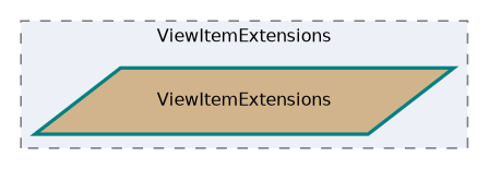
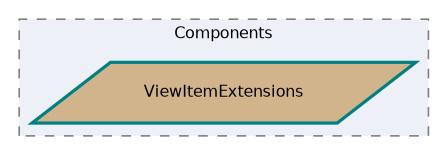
  digraph {
    compound=true
    n1 [color=teal fillcolor=tan fontname=Helvetica fontsize=10 height=0.2 label=ViewItemExtensions shape=parallelogram style="filled,bold" width=0.4]
    subgraph cluster_1 {
      bgcolor="#edf0f7"
      fontname=Helvetica
      fontsize=10
-     label=ViewItemExtensions
+     label=Components
      pencolor=grey50
      style="filled,dashed"
      n1
    }
  }
